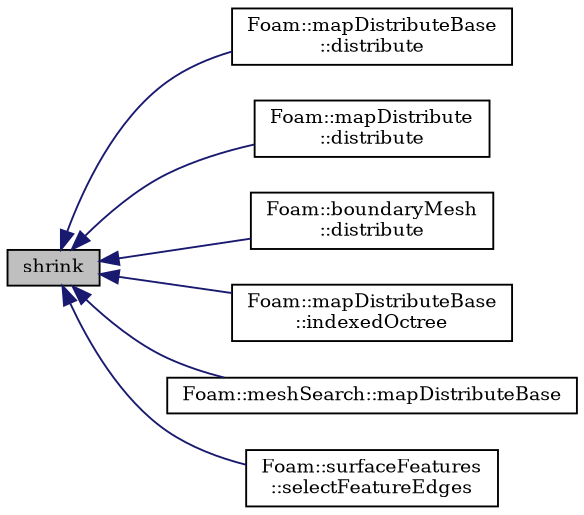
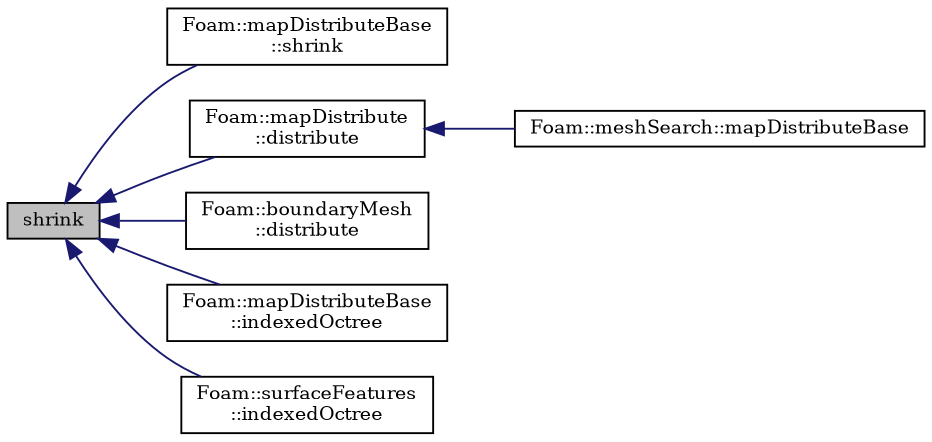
  digraph {
    fontname="DejaVu Serif"
    rankdir=LR
    node [color=black fontname="DejaVu Serif" fontsize=10 shape=record]
    edge [color=midnightblue dir=back fontname="DejaVu Serif" fontsize=10 labelfontname=Helvetica labelfontsize=10 style=solid]
    n1 [fillcolor=grey75 fontcolor=black height=0.2 label=shrink style=filled width=0.4]
-   n2 [height=0.2 label="Foam::mapDistributeBase\l::distribute" width=0.4]
+   n2 [height=0.2 label="Foam::mapDistributeBase\l::shrink" width=0.4]
    n3 [height=0.2 label="Foam::mapDistribute\l::distribute" width=0.4]
    n4 [height=0.2 label="Foam::boundaryMesh\l::distribute" width=0.4]
    n5 [height=0.2 label="Foam::mapDistributeBase\l::indexedOctree" width=0.4]
    n6 [height=0.2 label="Foam::meshSearch::mapDistributeBase" width=0.4]
-   n7 [height=0.2 label="Foam::surfaceFeatures\l::selectFeatureEdges" width=0.4]
+   n7 [height=0.2 label="Foam::surfaceFeatures\l::indexedOctree" width=0.4]
    n1 -> n2
    n1 -> n3
    n1 -> n4
    n1 -> n5
-   n1 -> n6
+   n3 -> n6
    n1 -> n7
  }
